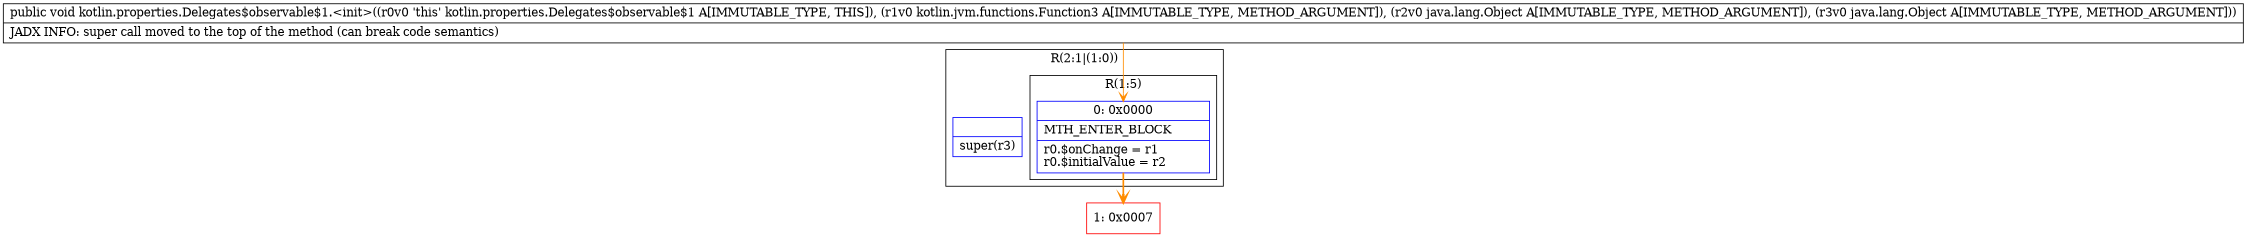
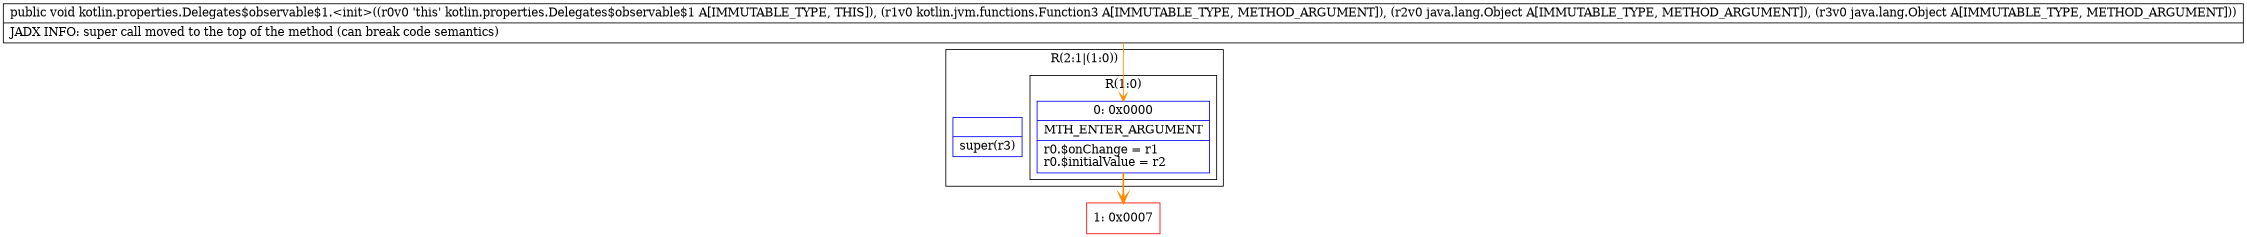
  digraph {
    node [color=blue shape=record]
    edge [color=darkorange arrowhead=vee]
-   n1 [label="{0\:\ 0x0000|MTH_ENTER_BLOCK\l|r0.$onChange = r1\lr0.$initialValue = r2\l}"]
+   n1 [label="{0\:\ 0x0000|MTH_ENTER_ARGUMENT\l|r0.$onChange = r1\lr0.$initialValue = r2\l}"]
    n2 [label="{|super(r3)\l}"]
    n3 [color=red label="{1\:\ 0x0007}"]
    n4 [label="{public void kotlin.properties.Delegates$observable$1.\<init\>((r0v0 'this' kotlin.properties.Delegates$observable$1 A[IMMUTABLE_TYPE, THIS]), (r1v0 kotlin.jvm.functions.Function3 A[IMMUTABLE_TYPE, METHOD_ARGUMENT]), (r2v0 java.lang.Object A[IMMUTABLE_TYPE, METHOD_ARGUMENT]), (r3v0 java.lang.Object A[IMMUTABLE_TYPE, METHOD_ARGUMENT]))  | JADX INFO: super call moved to the top of the method (can break code semantics)\l}" color=""]
    subgraph cluster_1 {
      label="R(2:1|(1:0))"
      n2
      subgraph cluster_2 {
-       label="R(1:5)"
+       label="R(1:0)"
        n1
      }
    }
    n1 -> n3 [style=bold]
    n4 -> n1 [style=solid]
  }
